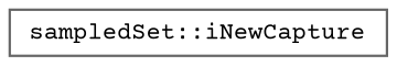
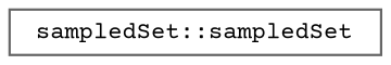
  digraph {
    rankdir=LR
    fontname="Courier Prime"
-   n1 [color=grey40 fillcolor=white fontname="Courier Prime" fontsize=10 height=0.2 label="sampledSet::iNewCapture" shape=box style=filled width=0.4]
+   n1 [color=grey40 fillcolor=white fontname="Courier Prime" fontsize=10 height=0.2 label="sampledSet::sampledSet" shape=box style=filled width=0.4]
  }
